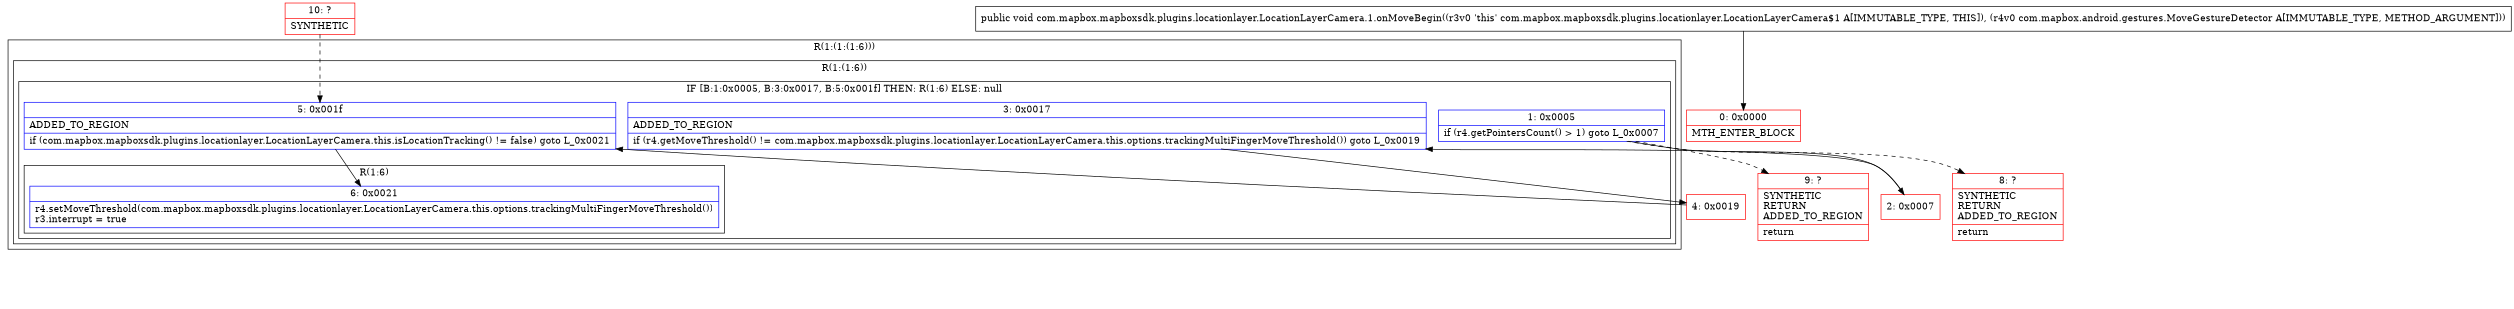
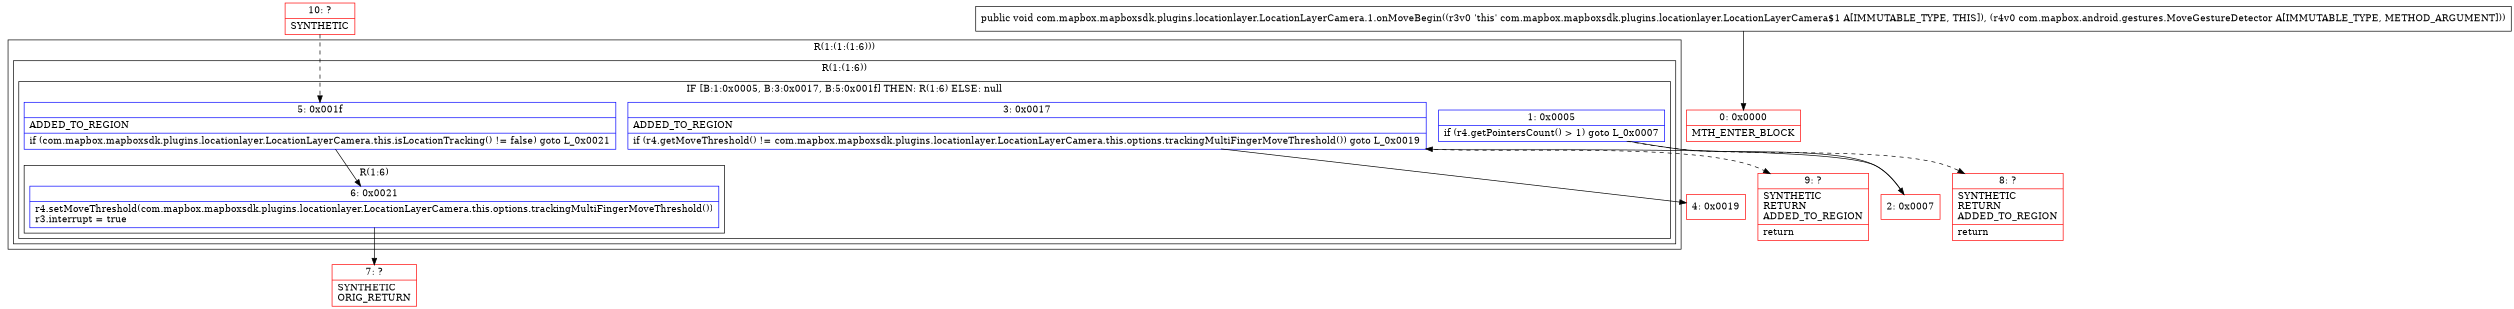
  digraph {
    node [color=red shape=record]
    n1 [color=blue label="{6\:\ 0x0021|r4.setMoveThreshold(com.mapbox.mapboxsdk.plugins.locationlayer.LocationLayerCamera.this.options.trackingMultiFingerMoveThreshold())\lr3.interrupt = true\l}"]
    n2 [color=blue label="{1\:\ 0x0005|if (r4.getPointersCount() \> 1) goto L_0x0007\l}"]
    n3 [color=blue label="{3\:\ 0x0017|ADDED_TO_REGION\l|if (r4.getMoveThreshold() != com.mapbox.mapboxsdk.plugins.locationlayer.LocationLayerCamera.this.options.trackingMultiFingerMoveThreshold()) goto L_0x0019\l}"]
    n4 [color=blue label="{5\:\ 0x001f|ADDED_TO_REGION\l|if (com.mapbox.mapboxsdk.plugins.locationlayer.LocationLayerCamera.this.isLocationTracking() != false) goto L_0x0021\l}"]
+   n5 [label="{7\:\ ?|SYNTHETIC\lORIG_RETURN\l}"]
    n6 [label="{2\:\ 0x0007}"]
    n7 [label="{8\:\ ?|SYNTHETIC\lRETURN\lADDED_TO_REGION\l|return\l}"]
    n8 [label="{4\:\ 0x0019}"]
    n9 [label="{9\:\ ?|SYNTHETIC\lRETURN\lADDED_TO_REGION\l|return\l}"]
    n10 [label="{10\:\ ?|SYNTHETIC\l}"]
    n11 [label="{0\:\ 0x0000|MTH_ENTER_BLOCK\l}"]
    n12 [label="{public void com.mapbox.mapboxsdk.plugins.locationlayer.LocationLayerCamera.1.onMoveBegin((r3v0 'this' com.mapbox.mapboxsdk.plugins.locationlayer.LocationLayerCamera$1 A[IMMUTABLE_TYPE, THIS]), (r4v0 com.mapbox.android.gestures.MoveGestureDetector A[IMMUTABLE_TYPE, METHOD_ARGUMENT])) }" color=""]
    subgraph cluster_1 {
      label="R(1:(1:(1:6)))"
      subgraph cluster_2 {
        label="R(1:(1:6))"
        subgraph cluster_3 {
          label="IF [B:1:0x0005, B:3:0x0017, B:5:0x001f] THEN: R(1:6) ELSE: null"
          n2
          n3
          n4
          subgraph cluster_4 {
            label="R(1:6)"
            n1
          }
        }
      }
    }
+   n1 -> n5
    n2 -> n6
    n2 -> n7 [style=dashed]
    n3 -> n8
-   n2 -> n9 [style=dashed]
+   n3 -> n9 [style=dashed]
    n4 -> n1
    n6 -> n3
-   n8 -> n4
    n10 -> n4 [style=dashed]
    n12 -> n11
  }
